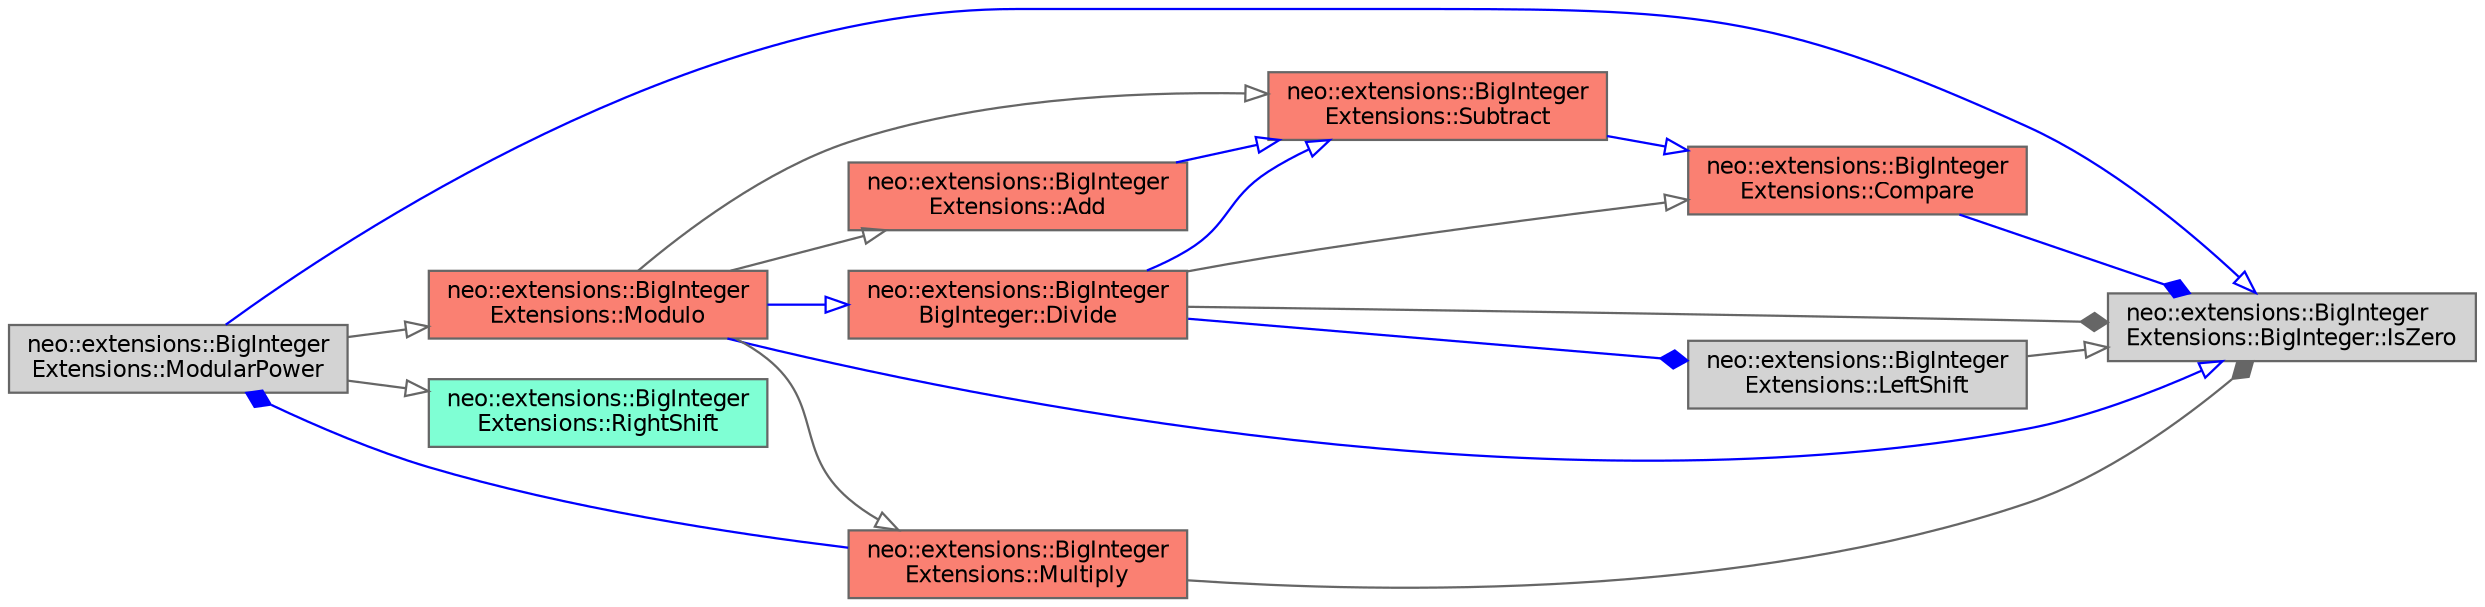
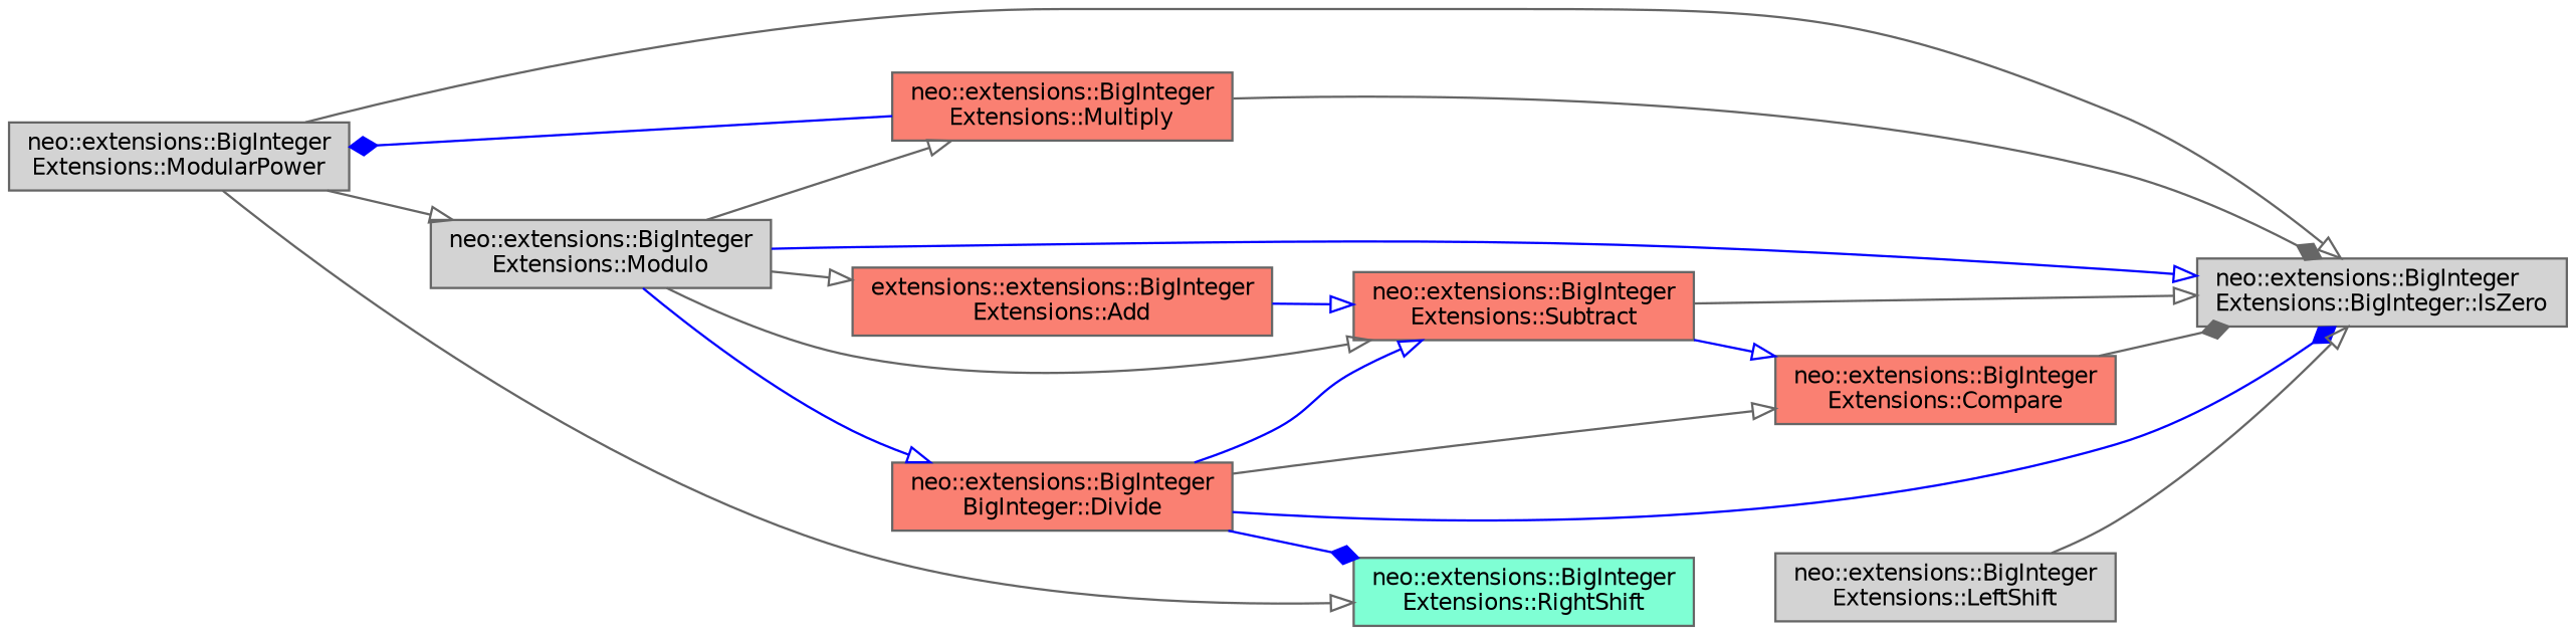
  digraph {
    rankdir=LR
    node [color=grey40 fillcolor=salmon fontname=Helvetica fontsize=10 shape=box style=filled]
    edge [arrowhead=onormal color=gray40 fontname=Helvetica fontsize=10 labelfontname=Helvetica labelfontsize=10 style=solid]
    n1 [color=gray40 fillcolor=lightgrey fontcolor=black height=0.2 label="neo::extensions::BigInteger\lExtensions::ModularPower" width=0.4]
    n2 [fillcolor=lightgrey height=0.2 label="neo::extensions::BigInteger\lExtensions::BigInteger::IsZero" width=0.4]
-   n3 [height=0.2 label="neo::extensions::BigInteger\lExtensions::Modulo" width=0.4]
+   n3 [fillcolor=lightgrey height=0.2 label="neo::extensions::BigInteger\lExtensions::Modulo" width=0.4]
    n4 [fillcolor=aquamarine height=0.2 label="neo::extensions::BigInteger\lExtensions::RightShift" width=0.4]
    n5 [height=0.2 label="neo::extensions::BigInteger\lExtensions::Multiply" width=0.4]
-   n6 [height=0.2 label="neo::extensions::BigInteger\lExtensions::Add" width=0.4]
+   n6 [height=0.2 label="extensions::extensions::BigInteger\lExtensions::Add" width=0.4]
    n7 [height=0.2 label="neo::extensions::BigInteger\lExtensions::Subtract" width=0.4]
    n8 [height=0.2 label="neo::extensions::BigInteger\lBigInteger::Divide" width=0.4]
    n9 [height=0.2 label="neo::extensions::BigInteger\lExtensions::Compare" width=0.4]
    n10 [fillcolor=lightgrey height=0.2 label="neo::extensions::BigInteger\lExtensions::LeftShift" width=0.4]
-   n1 -> n2 [color=blue]
+   n1 -> n2
    n1 -> n3
    n1 -> n4
    n3 -> n2 [color=blue]
    n3 -> n5
    n3 -> n6
    n3 -> n7
    n3 -> n8 [color=blue]
    n5 -> n1 [arrowhead=diamond color=blue]
    n5 -> n2 [arrowhead=diamond]
    n6 -> n7 [color=blue]
+   n7 -> n2
    n7 -> n9 [color=blue]
-   n8 -> n2 [arrowhead=diamond]
+   n8 -> n2 [arrowhead=diamond color=blue]
    n8 -> n7 [color=blue]
    n8 -> n9
-   n8 -> n10 [arrowhead=diamond color=blue]
-   n9 -> n2 [arrowhead=diamond color=blue]
+   n8 -> n4 [arrowhead=diamond color=blue]
+   n9 -> n2 [arrowhead=diamond]
    n10 -> n2
  }
